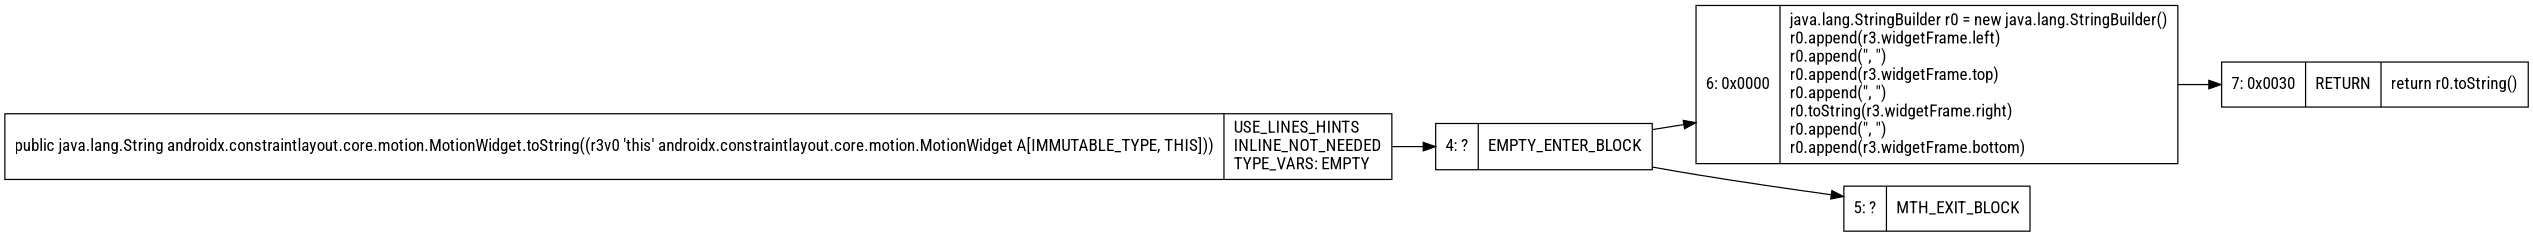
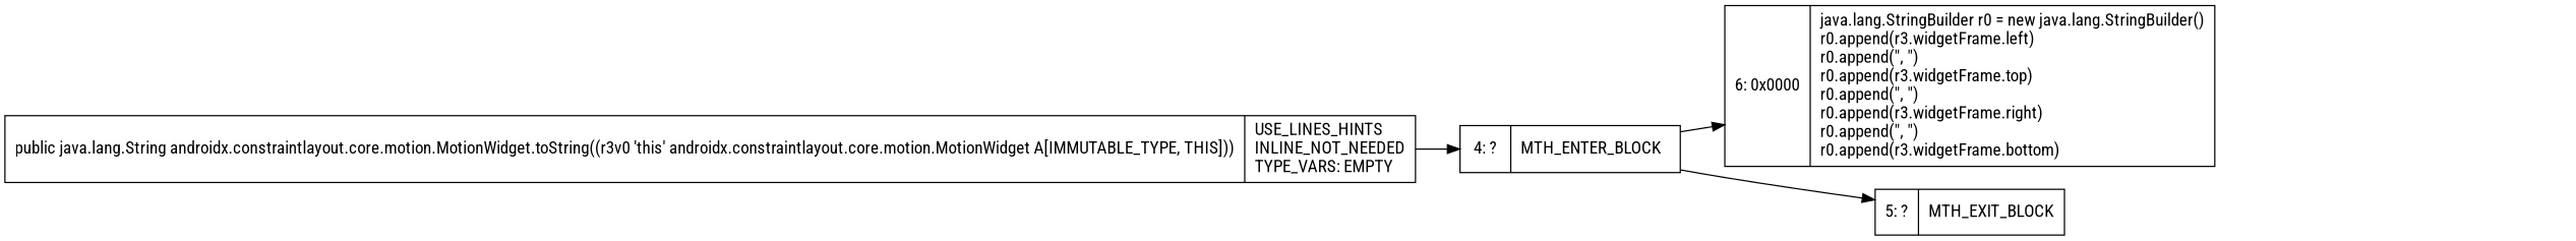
  digraph {
    fontname="Roboto Condensed"
    rankdir=LR
    node [fontname="Roboto Condensed" shape=record]
    edge [fontname="Roboto Condensed"]
-   n1 [label="{4\:\ ?|EMPTY_ENTER_BLOCK\l}"]
-   n2 [label="{6\:\ 0x0000|java.lang.StringBuilder r0 = new java.lang.StringBuilder()\lr0.append(r3.widgetFrame.left)\lr0.append(\", \")\lr0.append(r3.widgetFrame.top)\lr0.append(\", \")\lr0.toString(r3.widgetFrame.right)\lr0.append(\", \")\lr0.append(r3.widgetFrame.bottom)\l}"]
+   n1 [label="{4\:\ ?|MTH_ENTER_BLOCK\l}"]
+   n2 [label="{6\:\ 0x0000|java.lang.StringBuilder r0 = new java.lang.StringBuilder()\lr0.append(r3.widgetFrame.left)\lr0.append(\", \")\lr0.append(r3.widgetFrame.top)\lr0.append(\", \")\lr0.append(r3.widgetFrame.right)\lr0.append(\", \")\lr0.append(r3.widgetFrame.bottom)\l}"]
    n3 [label="{5\:\ ?|MTH_EXIT_BLOCK\l}"]
-   n4 [label="{7\:\ 0x0030|RETURN\l|return r0.toString()\l}"]
    n5 [label="{public java.lang.String androidx.constraintlayout.core.motion.MotionWidget.toString((r3v0 'this' androidx.constraintlayout.core.motion.MotionWidget A[IMMUTABLE_TYPE, THIS]))  | USE_LINES_HINTS\lINLINE_NOT_NEEDED\lTYPE_VARS: EMPTY\l}"]
    n1 -> n2
    n1 -> n3
-   n2 -> n4
    n5 -> n1
  }
